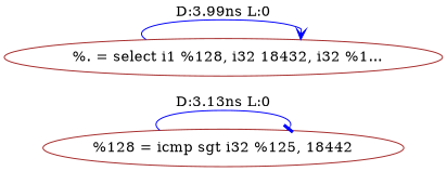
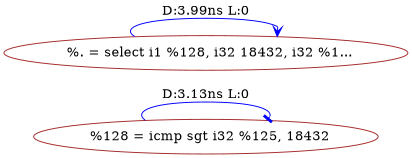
  digraph {
    rankdir=LR
    fontname="DejaVu Serif"
    node [color=brown fontname="DejaVu Serif"]
    edge [color=blue fontname="DejaVu Serif"]
-   n1 [label="%128 = icmp sgt i32 %125, 18442"]
+   n1 [label="  %128 = icmp sgt i32 %125, 18432"]
    n2 [label="  %. = select i1 %128, i32 18432, i32 %1..."]
    n1 -> n1 [label="D:3.13ns L:0" arrowhead=tee]
    n2 -> n2 [label="D:3.99ns L:0" arrowhead=vee]
  }
